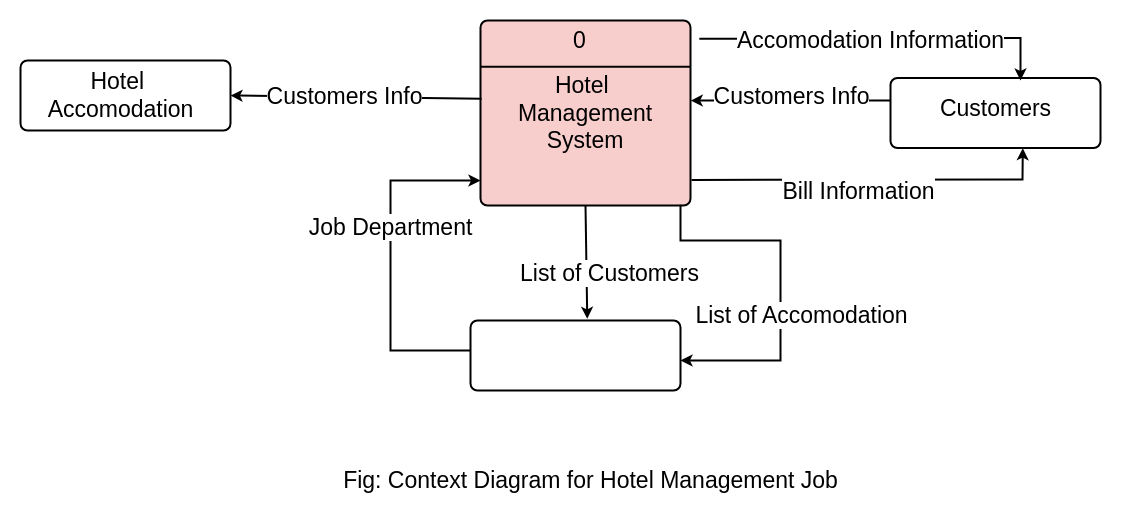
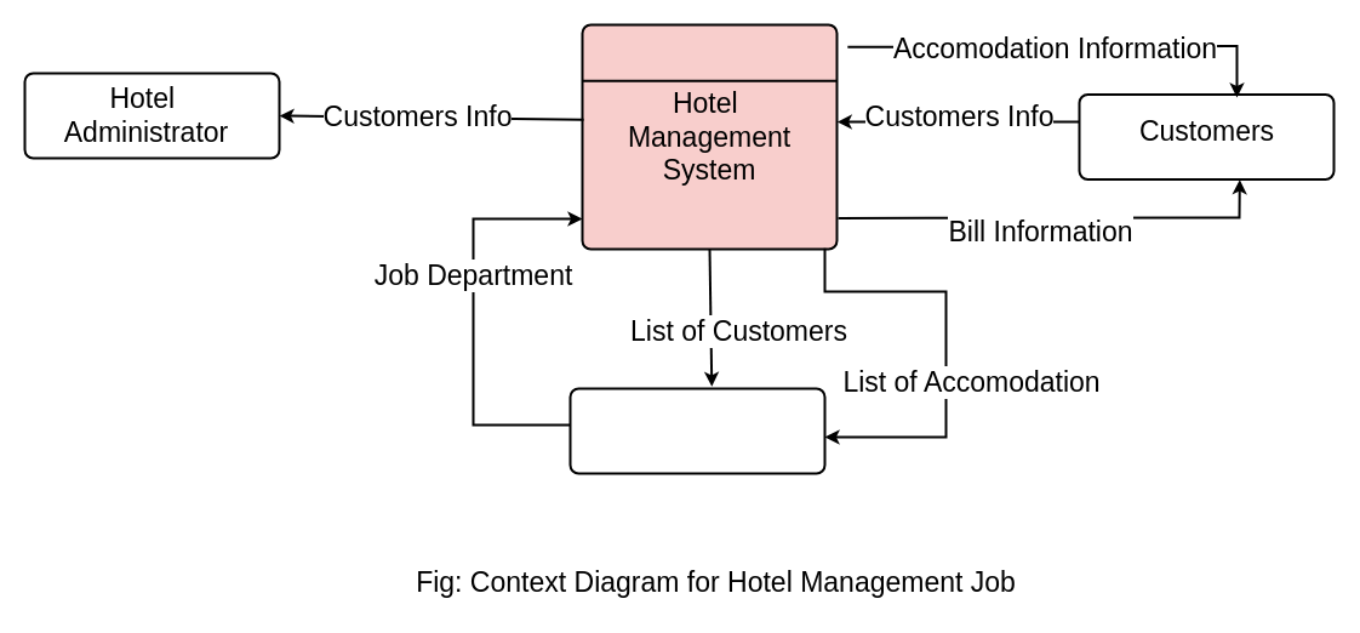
  <mxCell id="0" />
  <mxCell id="1" parent="0" />
  <mxCell id="2" value="" style="group" parent="1" vertex="1" connectable="0"><mxGeometry x="470" y="320" width="210" height="70" as="geometry" /></mxCell>
  <mxCell id="3" value="" style="rounded=1;whiteSpace=wrap;html=1;absoluteArcSize=1;arcSize=14;strokeWidth=2;" parent="2" vertex="1"><mxGeometry width="210" height="70" as="geometry" /></mxCell>
  <mxCell id="4" value="" style="group" parent="1" vertex="1" connectable="0"><mxGeometry x="20" y="60" width="210" height="70" as="geometry" /></mxCell>
  <mxCell id="5" value="" style="rounded=1;whiteSpace=wrap;html=1;absoluteArcSize=1;arcSize=14;strokeWidth=2;" parent="4" vertex="1"><mxGeometry width="210" height="70" as="geometry" /></mxCell>
- <mxCell id="6" value="Hotel&amp;nbsp;&lt;br&gt;Accomodation" style="text;html=1;align=center;verticalAlign=middle;resizable=0;points=[];autosize=1;strokeColor=none;fillColor=none;fontSize=23;" parent="4" vertex="1"><mxGeometry x="20" width="160" height="70" as="geometry" /></mxCell>
+ <mxCell id="6" value="Hotel&amp;nbsp;&lt;br&gt;Administrator" style="text;html=1;align=center;verticalAlign=middle;resizable=0;points=[];autosize=1;strokeColor=none;fillColor=none;fontSize=23;" parent="4" vertex="1"><mxGeometry x="20" width="160" height="70" as="geometry" /></mxCell>
  <mxCell id="7" value="" style="group" parent="1" vertex="1" connectable="0"><mxGeometry x="480" y="20" width="210" height="185" as="geometry" /></mxCell>
  <mxCell id="8" value="&lt;font style=&quot;font-size: 23px;&quot;&gt;Hotel&amp;nbsp;&lt;br&gt;Management&lt;br&gt;System&lt;/font&gt;" style="rounded=1;whiteSpace=wrap;html=1;absoluteArcSize=1;arcSize=14;strokeWidth=2;fillColor=#f8cecc;" parent="7" vertex="1"><mxGeometry width="210" height="185" as="geometry" /></mxCell>
  <mxCell id="9" value="" style="endArrow=none;html=1;rounded=0;entryX=1;entryY=0.25;entryDx=0;entryDy=0;exitX=0;exitY=0.25;exitDx=0;exitDy=0;strokeWidth=2;" parent="7" source="8" target="8" edge="1"><mxGeometry width="50" height="50" relative="1" as="geometry"><mxPoint x="80" y="160" as="sourcePoint" /><mxPoint x="70" y="40" as="targetPoint" /></mxGeometry></mxCell>
- <mxCell id="10" value="0" style="text;html=1;align=center;verticalAlign=middle;resizable=0;points=[];autosize=1;strokeColor=none;fillColor=none;fontSize=23;" parent="7" vertex="1"><mxGeometry x="79" width="40" height="40" as="geometry" /></mxCell>
  <mxCell id="11" value="" style="group" parent="1" vertex="1" connectable="0"><mxGeometry x="890" y="77.5" width="210" height="70" as="geometry" /></mxCell>
  <mxCell id="12" value="" style="rounded=1;whiteSpace=wrap;html=1;absoluteArcSize=1;arcSize=14;strokeWidth=2;" parent="11" vertex="1"><mxGeometry width="210" height="70" as="geometry" /></mxCell>
  <mxCell id="13" value="Customers" style="text;html=1;align=center;verticalAlign=middle;resizable=0;points=[];autosize=1;strokeColor=none;fillColor=none;fontSize=23;" parent="11" vertex="1"><mxGeometry x="40" y="10" width="130" height="40" as="geometry" /></mxCell>
  <mxCell id="14" value="" style="endArrow=classic;html=1;rounded=0;strokeWidth=2;fontSize=23;" parent="1" edge="1"><mxGeometry width="50" height="50" relative="1" as="geometry"><mxPoint x="470" y="350" as="sourcePoint" /><mxPoint x="480" y="180" as="targetPoint" /><Array as="points"><mxPoint x="390" y="350" /><mxPoint x="390" y="180" /></Array></mxGeometry></mxCell>
  <mxCell id="15" value="Job Department" style="edgeLabel;html=1;align=center;verticalAlign=middle;resizable=0;points=[];fontSize=23;" parent="14" vertex="1" connectable="0"><mxGeometry x="0.202" y="1" relative="1" as="geometry"><mxPoint as="offset" /></mxGeometry></mxCell>
  <mxCell id="16" value="" style="endArrow=classic;html=1;rounded=0;strokeWidth=2;fontSize=23;exitX=0.665;exitY=0.996;exitDx=0;exitDy=0;exitPerimeter=0;" parent="1" edge="1"><mxGeometry width="50" height="50" relative="1" as="geometry"><mxPoint x="680" y="204.26" as="sourcePoint" /><mxPoint x="680" y="360" as="targetPoint" /><Array as="points"><mxPoint x="680" y="240" /><mxPoint x="780" y="240" /><mxPoint x="780" y="360" /></Array></mxGeometry></mxCell>
  <mxCell id="17" value="List of Accomodation" style="edgeLabel;html=1;align=center;verticalAlign=middle;resizable=0;points=[];fontSize=23;" parent="16" vertex="1" connectable="0"><mxGeometry x="0.178" y="-3" relative="1" as="geometry"><mxPoint x="23" as="offset" /></mxGeometry></mxCell>
  <mxCell id="18" value="" style="endArrow=classic;html=1;rounded=0;strokeWidth=2;fontSize=23;exitX=0.005;exitY=0.423;exitDx=0;exitDy=0;entryX=1;entryY=0.5;entryDx=0;entryDy=0;exitPerimeter=0;" parent="1" source="8" edge="1" target="5"><mxGeometry width="50" height="50" relative="1" as="geometry"><mxPoint x="540" y="-20" as="sourcePoint" /><mxPoint x="230" y="20" as="targetPoint" /></mxGeometry></mxCell>
  <mxCell id="19" value="Customers Info" style="edgeLabel;html=1;align=center;verticalAlign=middle;resizable=0;points=[];fontSize=23;" parent="18" vertex="1" connectable="0"><mxGeometry x="0.097" y="-1" relative="1" as="geometry"><mxPoint as="offset" /></mxGeometry></mxCell>
  <mxCell id="20" value="" style="endArrow=classic;html=1;rounded=0;strokeWidth=2;fontSize=23;entryX=1.001;entryY=0.433;entryDx=0;entryDy=0;entryPerimeter=0;" parent="1" target="8" edge="1"><mxGeometry width="50" height="50" relative="1" as="geometry"><mxPoint x="890" y="100" as="sourcePoint" /><mxPoint x="560" y="70" as="targetPoint" /></mxGeometry></mxCell>
  <mxCell id="21" value="Customers Info" style="edgeLabel;html=1;align=center;verticalAlign=middle;resizable=0;points=[];fontSize=23;" parent="20" vertex="1" connectable="0"><mxGeometry x="0.173" y="1" relative="1" as="geometry"><mxPoint x="17" y="-6" as="offset" /></mxGeometry></mxCell>
  <mxCell id="22" value="" style="endArrow=classic;html=1;rounded=0;strokeWidth=2;fontSize=23;exitX=1.042;exitY=0.099;exitDx=0;exitDy=0;exitPerimeter=0;" parent="1" edge="1" source="8"><mxGeometry width="50" height="50" relative="1" as="geometry"><mxPoint x="700" y="40" as="sourcePoint" /><mxPoint x="1020" y="80" as="targetPoint" /><Array as="points"><mxPoint x="1020" y="37.5" /></Array></mxGeometry></mxCell>
  <mxCell id="23" value="Accomodation Information" style="edgeLabel;html=1;align=center;verticalAlign=middle;resizable=0;points=[];fontSize=23;" parent="22" vertex="1" connectable="0"><mxGeometry x="-0.277" y="-1" relative="1" as="geometry"><mxPoint x="40" y="1" as="offset" /></mxGeometry></mxCell>
  <mxCell id="24" value="" style="endArrow=classic;html=1;rounded=0;strokeWidth=2;fontSize=23;entryX=0.63;entryY=1.003;entryDx=0;entryDy=0;entryPerimeter=0;exitX=1.005;exitY=0.862;exitDx=0;exitDy=0;exitPerimeter=0;" parent="1" target="12" edge="1" source="8"><mxGeometry width="50" height="50" relative="1" as="geometry"><mxPoint x="660" y="205" as="sourcePoint" /><mxPoint x="710" y="155" as="targetPoint" /><Array as="points"><mxPoint x="1022" y="179" /></Array></mxGeometry></mxCell>
  <mxCell id="25" value="Bill Information" style="edgeLabel;html=1;align=center;verticalAlign=middle;resizable=0;points=[];fontSize=23;" parent="24" vertex="1" connectable="0"><mxGeometry x="-0.427" y="-1" relative="1" as="geometry"><mxPoint x="62" y="10" as="offset" /></mxGeometry></mxCell>
  <mxCell id="26" value="Fig: Context Diagram for Hotel Management Job" style="text;html=1;align=center;verticalAlign=middle;resizable=0;points=[];autosize=1;strokeColor=none;fillColor=none;fontSize=23;" parent="1" vertex="1"><mxGeometry x="310" y="460" width="560" height="40" as="geometry" /></mxCell>
  <mxCell id="27" value="" style="endArrow=classic;html=1;rounded=0;strokeWidth=2;fontSize=23;exitX=0.5;exitY=1;exitDx=0;exitDy=0;entryX=0.556;entryY=-0.024;entryDx=0;entryDy=0;entryPerimeter=0;" parent="1" source="8" edge="1" target="3"><mxGeometry width="50" height="50" relative="1" as="geometry"><mxPoint x="390" y="420" as="sourcePoint" /><mxPoint x="440" y="370" as="targetPoint" /></mxGeometry></mxCell>
  <mxCell id="28" value="List of Customers" style="edgeLabel;html=1;align=center;verticalAlign=middle;resizable=0;points=[];fontSize=23;" parent="27" vertex="1" connectable="0"><mxGeometry x="0.175" y="-3" relative="1" as="geometry"><mxPoint x="25" as="offset" /></mxGeometry></mxCell>
